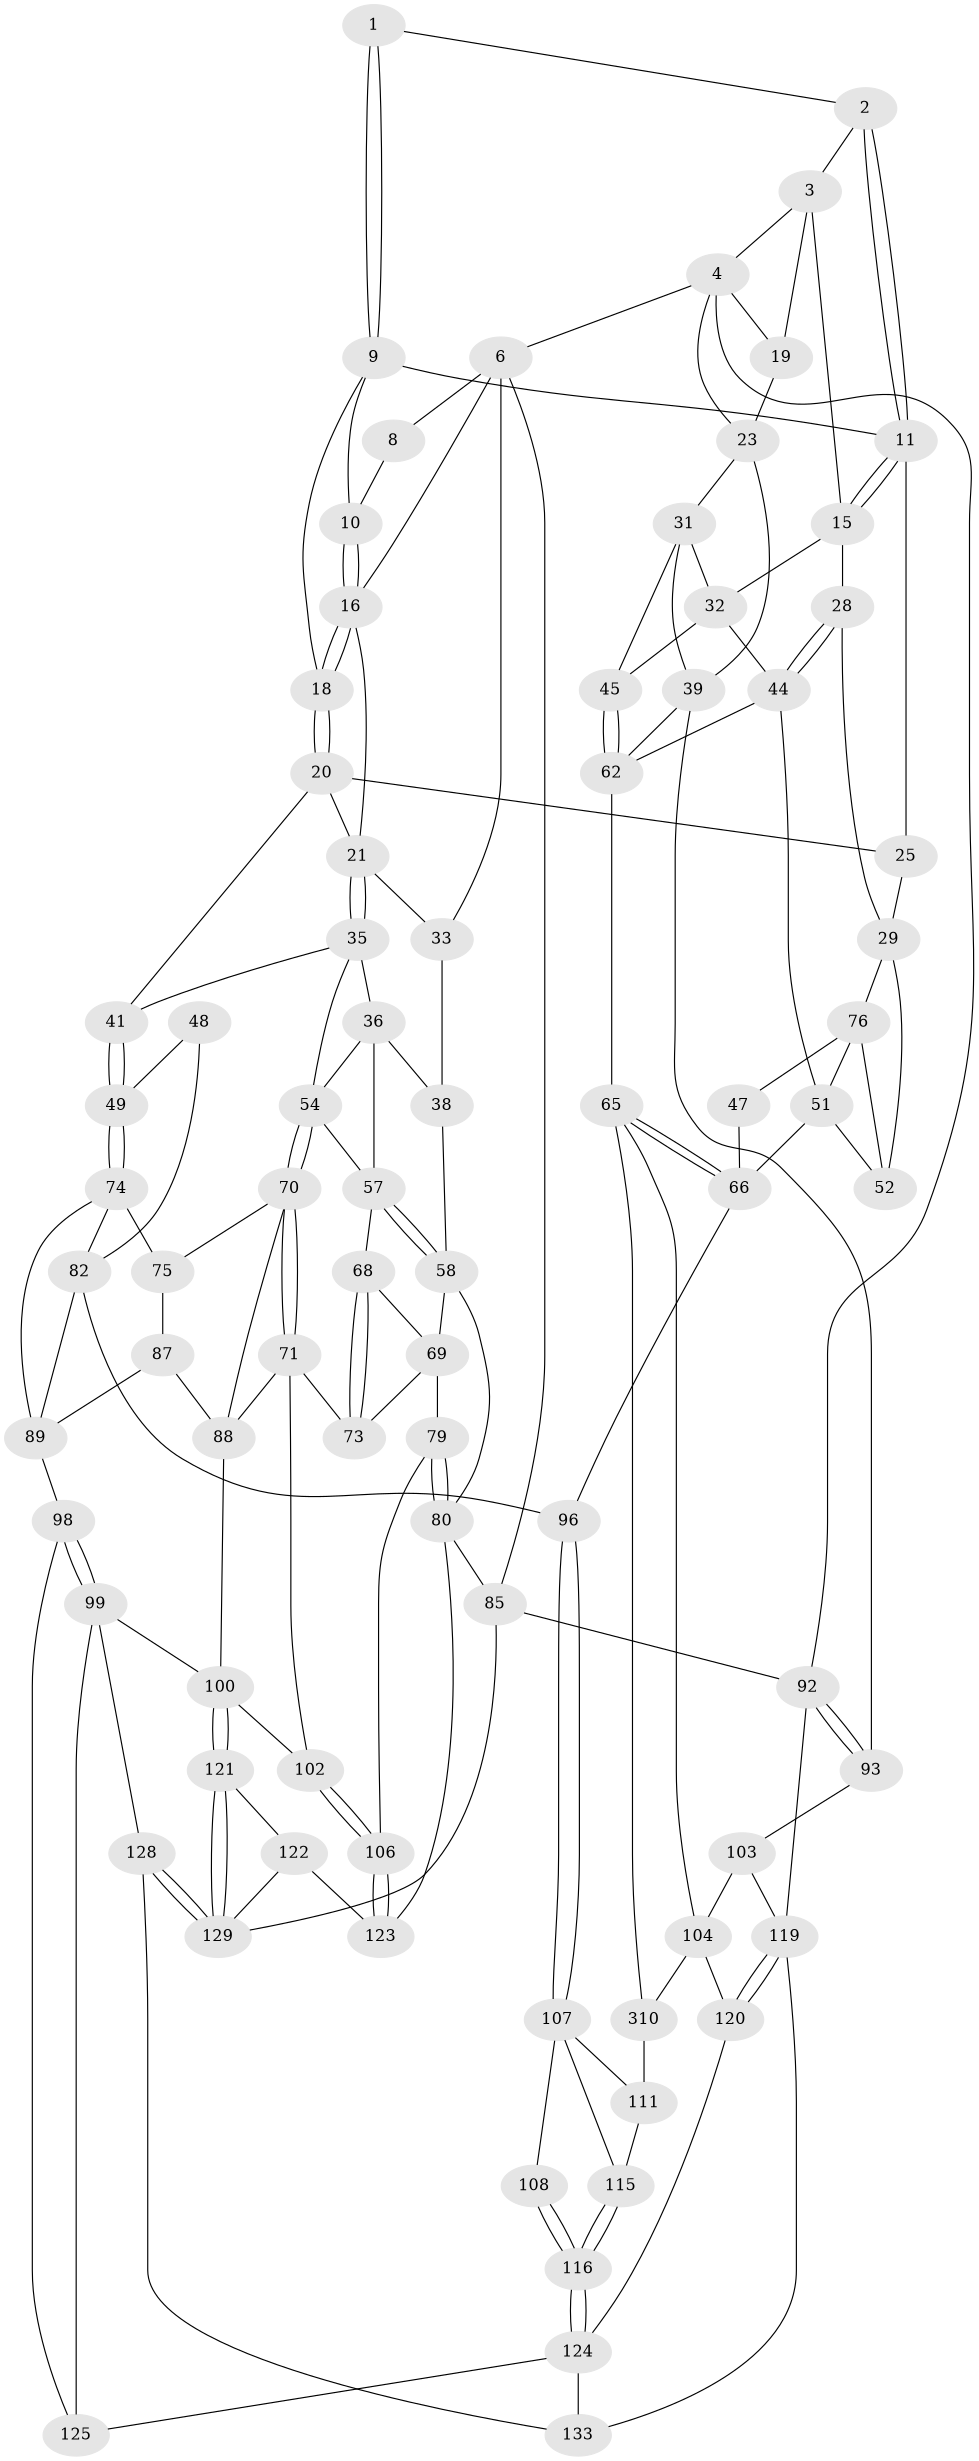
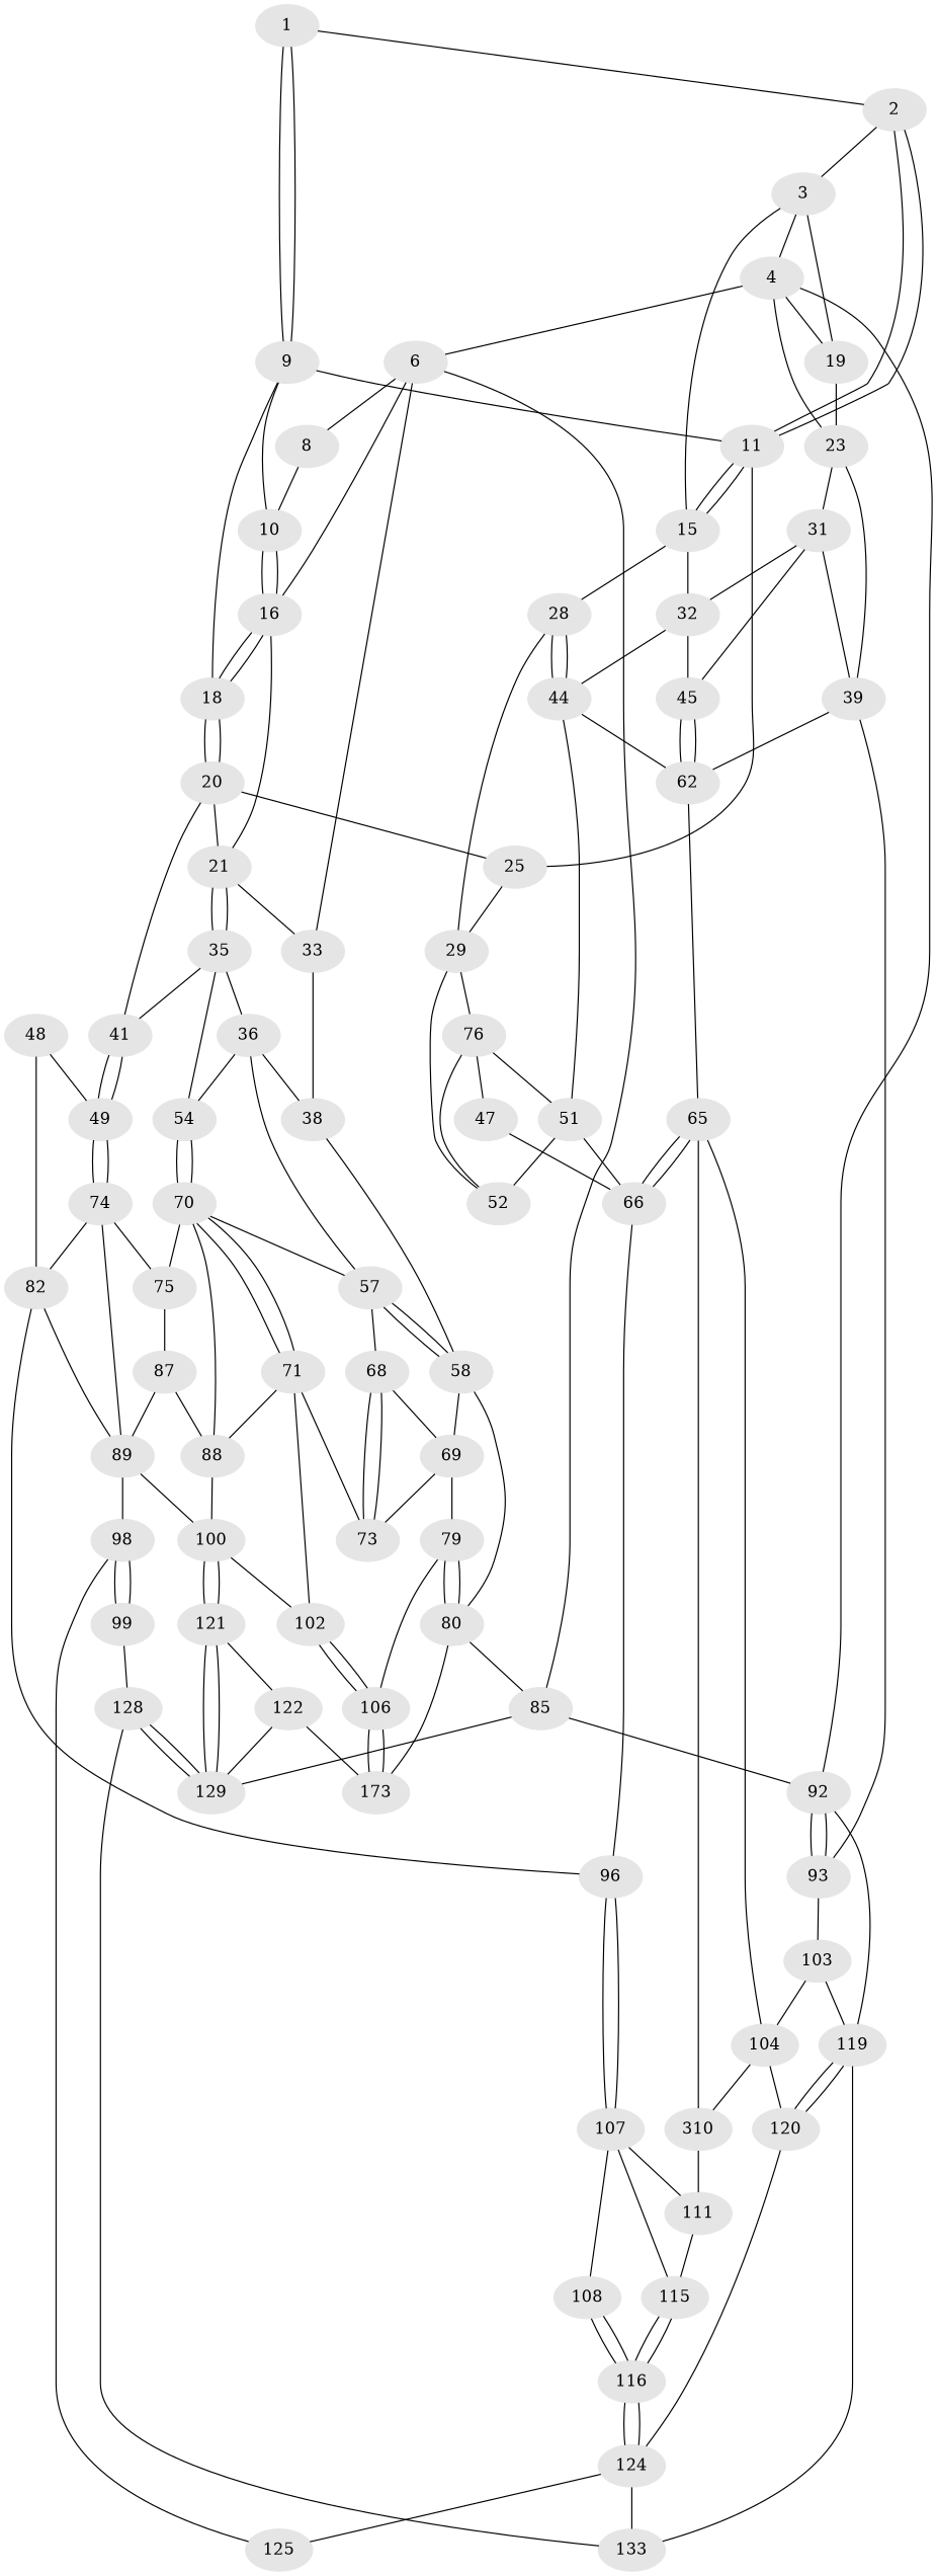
  graph {
    node [color=gray90 style=filled]
    1
    2
    9 [super="+13"]
    3 [super="+14"]
    11 [super="+12"]
    10
    18
    4 [super="+5"]
    15 [super="+27"]
    19
    25
    6 [super="+7"]
    23 [super="+24"]
    92
    28
    32 [super="+43"]
    8
    16 [super="+17"]
    33 [super="+34"]
    85
    31 [super="+40"]
    39 [super="+61"]
    93 [super="+94"]
    119 [super="+134"]
    21 [super="+22"]
    38 [super="+56"]
    129 [super="+132"]
    20 [super="+26"]
    29 [super="+30"]
    44 [super="+50"]
    45
    35 [super="+42"]
    41
    49
    36 [super="+37"]
    54 [super="+55"]
    62 [super="+63"]
    n38 [label=76 super="+53"]
    52
    51 [super="+64"]
    47 [super="+77"]
    58 [super="+59"]
    57 [super="+60"]
    70 [super="+76"]
    68
    69 [super="+78"]
    80 [super="+84"]
    65 [super="+105"]
    103 [super="+118"]
    74 [super="+83"]
    66 [super="+67"]
    48 [super="+81"]
    82 [super="+97"]
    96
    89 [super="+90"]
    75 [super="+86"]
    71 [super="+72"]
    88 [super="+95"]
    73
    79
-   123 [super="+130"]
+   123 [super="+130" label=173]
    104 [super="+117"]
    n63 [label=310 super="+113"]
    120
    111 [super="+114"]
    107 [super="+112"]
    106
    102
    87 [super="+91"]
    100 [super="+101"]
    98 [super="+109"]
    121
    99 [super="+127"]
    125
    133
    108
    115
    128
    116
    122 [super="+131"]
    124 [super="+126"]
    1 -- 2
    1 -- 9
    1 -- 9
    2 -- 3
    2 -- 11
    2 -- 11
    9 -- 11
    9 -- 10
    9 -- 18
    3 -- 4
    3 -- 15
    3 -- 19
    11 -- 15
    11 -- 15
    11 -- 25
    10 -- 16
    10 -- 16
    18 -- 20
    18 -- 20
    4 -- 19
    4 -- 6
    4 -- 23
    4 -- 92
    15 -- 28
    15 -- 32
    19 -- 23
    25 -- 29
    6 -- 8
    6 -- 16
    6 -- 33
    6 -- 85
    23 -- 31
    23 -- 39
    92 -- 93
    92 -- 93
    92 -- 119
    28 -- 29
    28 -- 44
    28 -- 44
    32 -- 44
    32 -- 45
    8 -- 10
    16 -- 18
    16 -- 18
    16 -- 21
    33 -- 38 [weight=2]
    85 -- 92
    85 -- 129
    31 -- 32
    31 -- 39
    31 -- 45
    39 -- 93
    39 -- 62
    93 -- 103 [weight=2]
    119 -- 120
    119 -- 120
    119 -- 133
    21 -- 33
    21 -- 35
    21 -- 35
    38 -- 58
    20 -- 25
    20 -- 21
    20 -- 41
    29 -- n38
    29 -- 52
    44 -- 62
    44 -- 51
    45 -- 62
    45 -- 62
    35 -- 41
    35 -- 36
    35 -- 54
    41 -- 49
    41 -- 49
    49 -- 74
    49 -- 74
    36 -- 38
    36 -- 54
    36 -- 57
-   54 -- 57
+   70 -- 57
    54 -- 70
    54 -- 70
    62 -- 65
    n38 -- 52
    n38 -- 51
    n38 -- 47
    51 -- 52
    51 -- 66
    47 -- 66
    58 -- 69
    58 -- 80
    57 -- 58
    57 -- 58
    57 -- 68
    70 -- 75
    70 -- 71
    70 -- 71
    70 -- 88
    68 -- 69
    68 -- 73
    68 -- 73
    69 -- 73
    69 -- 79
    80 -- 85
    80 -- 123
    65 -- 66
    65 -- 66
    65 -- 104
    65 -- n63
    103 -- 119
    103 -- 104
    74 -- 82
    74 -- 89
    74 -- 75
    66 -- 96
    48 -- 49
    48 -- 82
    82 -- 96
    82 -- 89
    96 -- 107
    96 -- 107
    89 -- 98
    75 -- 87 [weight=2]
    71 -- 88
    71 -- 73
    71 -- 102
    88 -- 100
    79 -- 80
    79 -- 80
    79 -- 106
    104 -- n63
    104 -- 120
    n63 -- 111 [weight=2]
    120 -- 124
    111 -- 115
    107 -- 111
    107 -- 108
    107 -- 115
    106 -- 123
    106 -- 123
    102 -- 106
    102 -- 106
    87 -- 89
    87 -- 88
    100 -- 102
    100 -- 121
    100 -- 121
    98 -- 99
    98 -- 99
    98 -- 125
    121 -- 129
    121 -- 129
    121 -- 122
-   99 -- 100
-   99 -- 125
+   89 -- 100
    99 -- 128
    108 -- 116
    108 -- 116
    115 -- 116
    115 -- 116
    128 -- 129
    128 -- 129
    128 -- 133
    116 -- 124
    116 -- 124
    122 -- 129
    122 -- 123 [weight=2]
    124 -- 125
    124 -- 133
  }
